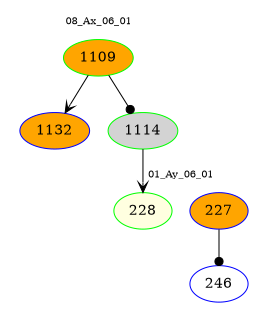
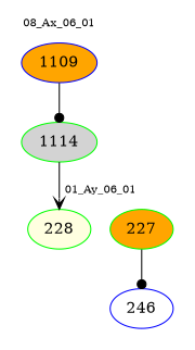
  digraph {
    node [color=blue fillcolor=orange style=filled]
    edge [arrowhead=vee color=black]
-   n1 [color=green label=1109]
-   n2 [label=1132]
+   n1 [label=1109]
    n3 [color=green fillcolor=lightgrey label=1114]
-   n4 [label=227]
+   n4 [color=green label=227]
    n5 [color=green fillcolor=lightyellow label=228]
    n6 [fillcolor=white label=246]
    subgraph cluster_1 {
      color=white
      fontsize=10
      label="08_Ax_06_01"
      n1
-     n2
      n3
    }
    subgraph cluster_2 {
      color=white
      fontsize=10
      label="01_Ay_06_01"
      n4
      n5
      n6
    }
-   n1 -> n2
    n1 -> n3 [arrowhead=dot]
    n3 -> n5
    n4 -> n6 [arrowhead=dot]
  }
